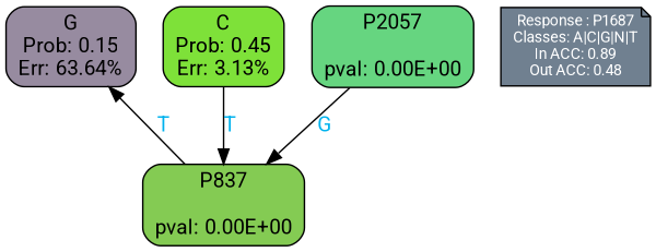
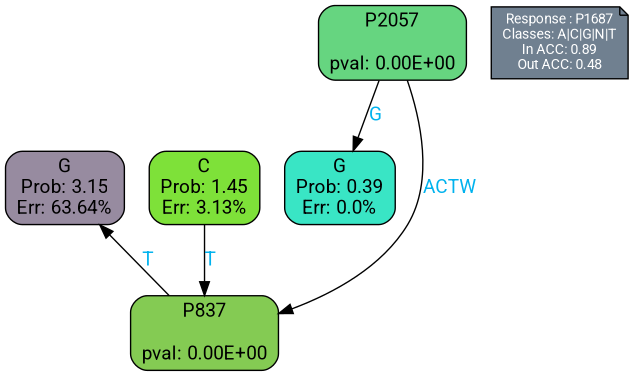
  digraph {
    fontname=Roboto
    ranksep=equally
    splines=polylines
    node [color=black fontname=Roboto shape=box style="filled, rounded"]
    edge [fontcolor=deepskyblue2 fontname=Roboto]
-   n1 [fillcolor="#978ba0" label="G\nProb: 0.15\nErr: 63.64%"]
-   n2 [fillcolor="#7ee139" label="C\nProb: 0.45\nErr: 3.13%"]
+   n1 [fillcolor="#978ba0" label="G\nProb: 3.15\nErr: 63.64%"]
+   n2 [fillcolor="#7ee139" label="C\nProb: 1.45\nErr: 3.13%"]
+   n3 [fillcolor="#39e5c5" label="G\nProb: 0.39\nErr: 0.0%"]
    n4 [align=left fillcolor=slategray fontcolor=white fontsize=10 label="Response : P1687\nClasses: A|C|G|N|T\nIn ACC: 0.89\nOut ACC: 0.48\n" shape=note style=filled]
    n5 [fillcolor="#66d580" label="P2057\n\npval: 0.00E+00"]
    n6 [fillcolor="#84cb53" label="P837\n\npval: 0.00E+00"]
    subgraph sub_1 {
      rank=same
      n1
      n2
+     n3
    }
    subgraph sub_2 {
      rank=same
      n4
      n5
    }
    n2 -> n6 [label=T]
-   n5 -> n6 [label=G]
+   n5 -> n3 [label=G]
+   n5 -> n6 [label=ACTW]
    n6 -> n1 [label=T]
  }
